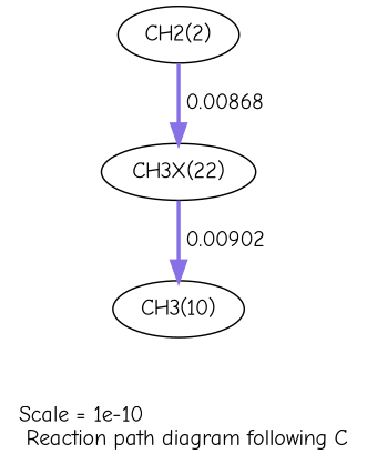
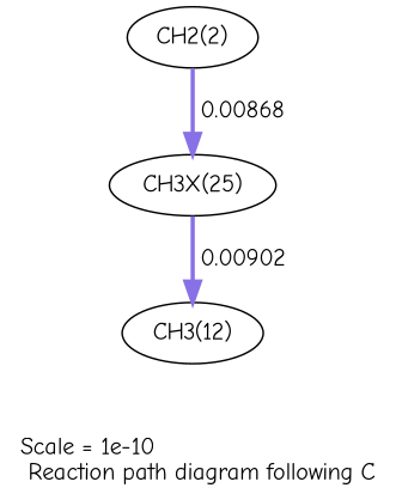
  digraph {
    fontname="Comic Neue"
    label="Scale = 1e-10\l Reaction path diagram following C"
    node [fontname="Comic Neue"]
    edge [color="0.7, 0.509, 0.9" fontname="Comic Neue"]
    n1 [label="CH2(2)"]
-   n2 [label="CH3X(22)"]
-   n3 [label="CH3(10)"]
+   n2 [label="CH3X(25)"]
+   n3 [label="CH3(12)"]
    n1 -> n2 [arrowsize=1.21 label=" 0.00868" penwidth=2.42]
    n2 -> n3 [arrowsize=1.22 label=" 0.00902" penwidth=2.45]
  }
